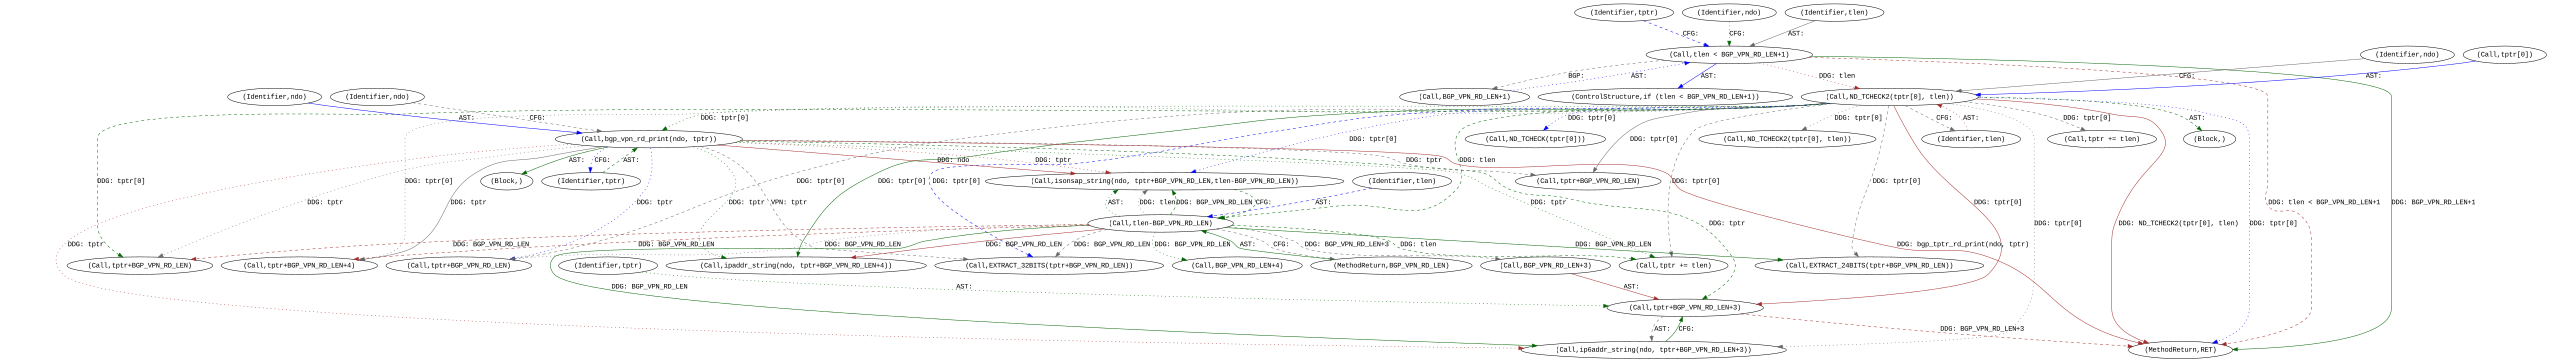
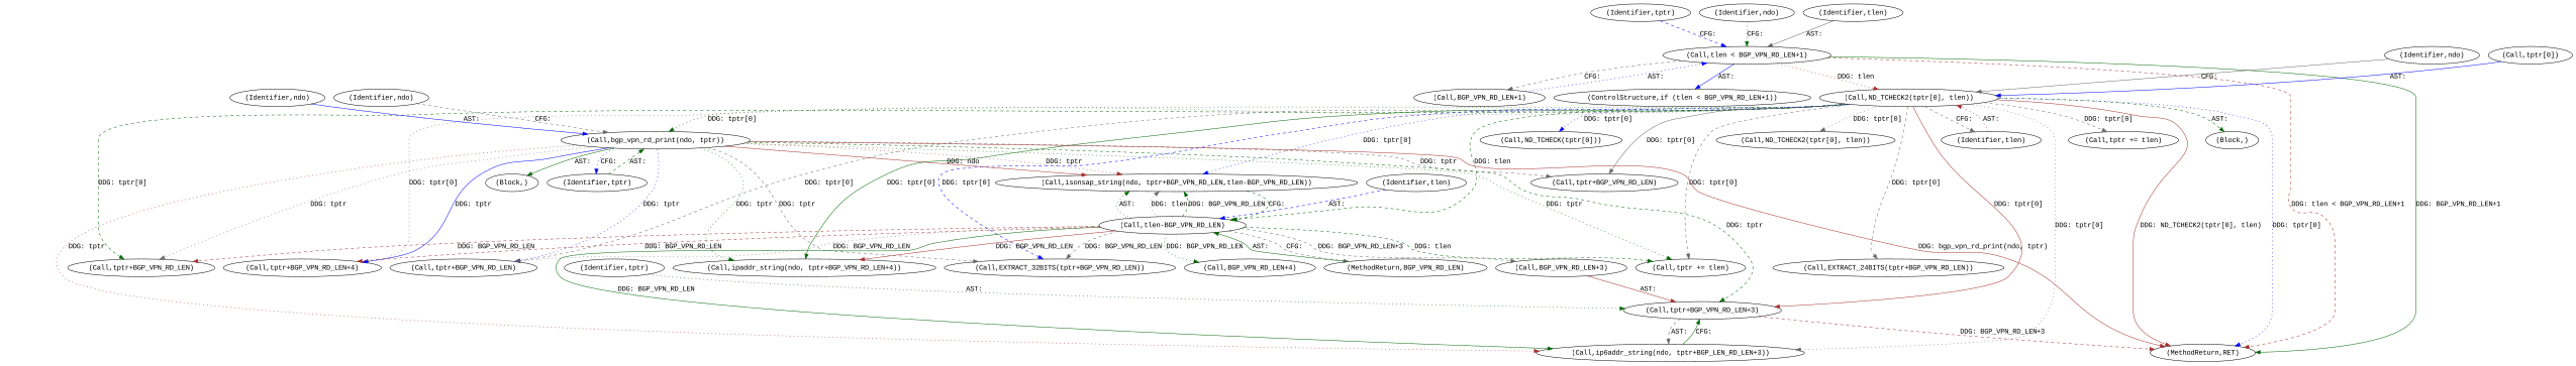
  digraph {
    fontname="Liberation Mono"
    node [fontname="Liberation Mono"]
    edge [color=gray40 fontname="Liberation Mono" style=dashed]
    n1 [label="(Call,tptr+BGP_VPN_RD_LEN+3)"]
-   n2 [label="(Call,ip6addr_string(ndo, tptr+BGP_VPN_RD_LEN+3))"]
+   n2 [label="(Call,ip6addr_string(ndo, tptr+BGP_LEN_RD_LEN+3))"]
    n3 [label="(MethodReturn,RET)"]
    n4 [label="(Call,BGP_VPN_RD_LEN+3)"]
    n5 [label="(Call,ND_TCHECK2(tptr[0], tlen))"]
    n6 [label="(Call,bgp_vpn_rd_print(ndo, tptr))"]
    n7 [label="(Call,tlen-BGP_VPN_RD_LEN)"]
    n8 [label="(Call,ND_TCHECK(tptr[0]))"]
    n9 [label="(Call,tptr+BGP_VPN_RD_LEN)"]
    n10 [label="(Call,ipaddr_string(ndo, tptr+BGP_VPN_RD_LEN+4))"]
    n11 [label="(Call,EXTRACT_32BITS(tptr+BGP_VPN_RD_LEN))"]
    n12 [label="(Call,ND_TCHECK2(tptr[0], tlen))"]
    n13 [label="(Call,EXTRACT_24BITS(tptr+BGP_VPN_RD_LEN))"]
    n14 [label="(Call,tptr += tlen)"]
    n15 [label="(Identifier,tlen)"]
    n16 [label="(Call,tptr+BGP_VPN_RD_LEN)"]
    n17 [label="(Call,tptr+BGP_VPN_RD_LEN+4)"]
    n18 [label="(Call,isonsap_string(ndo, tptr+BGP_VPN_RD_LEN,tlen-BGP_VPN_RD_LEN))"]
    n19 [label="(Call,tptr += tlen)"]
    n20 [label="(Call,tptr+BGP_VPN_RD_LEN)"]
    n21 [label="(Block,)"]
    n22 [label="(Block,)"]
    n23 [label="(Identifier,tptr)"]
    n24 [label="(Call,BGP_VPN_RD_LEN+4)"]
    n25 [label="(MethodReturn,BGP_VPN_RD_LEN)"]
    n26 [label="(Call,tlen < BGP_VPN_RD_LEN+1)"]
    n27 [label="(Call,BGP_VPN_RD_LEN+1)"]
    n28 [label="(ControlStructure,if (tlen < BGP_VPN_RD_LEN+1))"]
    n29 [label="(Identifier,ndo)"]
    n30 [label="(Identifier,tlen)"]
    n31 [label="(Identifier,tptr)"]
    n32 [label="(Identifier,ndo)"]
    n33 [label="(Identifier,ndo)"]
    n34 [label="(Call,tptr[0])"]
    n35 [label="(Identifier,tptr)"]
    n36 [label="(Identifier,ndo)"]
    n37 [label="(Identifier,tlen)"]
    n1 -> n2 [label="AST: "]
    n1 -> n3 [color=brown label="DDG: BGP_VPN_RD_LEN+3"]
    n2 -> n1 [color=darkgreen label="CFG: " style=solid]
    n4 -> n1 [color=brown label="AST: " style=solid]
    n5 -> n1 [color=brown label="DDG: tptr[0]" style=solid]
    n5 -> n2 [label="DDG: tptr[0]" style=dotted]
    n5 -> n3 [color=brown label="DDG: ND_TCHECK2(tptr[0], tlen)" style=solid]
    n5 -> n3 [color=blue label="DDG: tptr[0]" style=dotted]
    n5 -> n6 [color=darkgreen label="DDG: tptr[0]" style=dotted]
    n5 -> n7 [color=darkgreen label="DDG: tlen"]
    n5 -> n8 [color=blue label="DDG: tptr[0]" style=dotted]
    n5 -> n9 [label="DDG: tptr[0]"]
    n5 -> n10 [color=darkgreen label="DDG: tptr[0]" style=solid]
    n5 -> n11 [color=blue label="DDG: tptr[0]"]
    n5 -> n12 [label="DDG: tptr[0]" style=dotted]
    n5 -> n13 [label="DDG: tptr[0]"]
    n5 -> n14 [label="DDG: tptr[0]"]
    n5 -> n15 [label="CFG: "]
    n5 -> n16 [color=darkgreen label="DDG: tptr[0]"]
    n5 -> n17 [label="DDG: tptr[0]" style=dotted]
    n5 -> n18 [color=blue label="DDG: tptr[0]" style=dotted]
    n5 -> n19 [label="DDG: tptr[0]"]
    n5 -> n20 [label="DDG: tptr[0]" style=solid]
    n5 -> n21 [color=darkgreen label="AST: "]
    n6 -> n1 [color=darkgreen label="DDG: tptr"]
    n6 -> n2 [color=brown label="DDG: tptr" style=dotted]
-   n6 -> n3 [color=brown label="DDG: bgp_tptr_rd_print(ndo, tptr)" style=solid]
+   n6 -> n3 [color=brown label="DDG: bgp_vpn_rd_print(ndo, tptr)" style=solid]
    n6 -> n9 [color=blue label="DDG: tptr" style=dotted]
    n6 -> n10 [color=darkgreen label="DDG: tptr" style=dotted]
-   n6 -> n11 [label="VPN: tptr"]
+   n6 -> n11 [label="DDG: tptr"]
    n6 -> n14 [color=darkgreen label="DDG: tptr" style=dotted]
    n6 -> n16 [label="DDG: tptr" style=dotted]
-   n6 -> n17 [label="DDG: tptr" style=solid]
+   n6 -> n17 [color=blue label="DDG: tptr" style=solid]
    n6 -> n18 [color=brown label="DDG: ndo" style=solid]
    n6 -> n18 [color=brown label="DDG: tptr" style=dotted]
    n6 -> n20 [label="DDG: tptr"]
    n6 -> n22 [color=darkgreen label="AST: " style=solid]
    n6 -> n23 [color=blue label="CFG: " style=dotted]
    n7 -> n2 [color=darkgreen label="DDG: BGP_VPN_RD_LEN" style=solid]
    n7 -> n4 [label="DDG: BGP_VPN_RD_LEN+3"]
    n7 -> n9 [label="DDG: BGP_VPN_RD_LEN" style=dotted]
    n7 -> n10 [color=brown label="DDG: BGP_VPN_RD_LEN" style=solid]
    n7 -> n11 [label="DDG: BGP_VPN_RD_LEN"]
-   n7 -> n13 [color=darkgreen label="DDG: BGP_VPN_RD_LEN" style=solid]
    n7 -> n14 [color=darkgreen label="DDG: tlen"]
    n7 -> n16 [color=brown label="DDG: BGP_VPN_RD_LEN"]
    n7 -> n17 [color=brown label="DDG: BGP_VPN_RD_LEN"]
    n7 -> n18 [color=darkgreen label="AST: " style=dotted]
    n7 -> n18 [label="DDG: tlen" style=dotted]
    n7 -> n18 [color=darkgreen label="DDG: BGP_VPN_RD_LEN"]
    n7 -> n24 [color=darkgreen label="DDG: BGP_VPN_RD_LEN" style=dotted]
    n7 -> n25 [label="CFG: "]
    n15 -> n5 [color=brown label="AST: " style=dotted]
    n18 -> n7 [color=darkgreen label="CFG: "]
    n23 -> n6 [color=darkgreen label="AST: "]
    n25 -> n7 [color=darkgreen label="AST: " style=solid]
    n26 -> n3 [color=brown label="DDG: tlen < BGP_VPN_RD_LEN+1"]
    n26 -> n3 [color=darkgreen label="DDG: BGP_VPN_RD_LEN+1" style=solid]
    n26 -> n5 [color=brown label="DDG: tlen" style=dotted]
-   n26 -> n27 [label="BGP: "]
+   n26 -> n27 [label="CFG: "]
    n26 -> n28 [color=blue label="AST: " style=solid]
    n27 -> n26 [color=blue label="AST: " style=dotted]
    n29 -> n5 [label="CFG: " style=solid]
    n30 -> n7 [color=blue label="AST: "]
    n31 -> n26 [color=blue label="CFG: "]
    n32 -> n6 [color=blue label="AST: " style=solid]
    n33 -> n6 [label="CFG: "]
    n34 -> n5 [color=blue label="AST: " style=solid]
    n35 -> n1 [color=darkgreen label="AST: " style=dotted]
    n36 -> n26 [color=darkgreen label="CFG: " style=dotted]
    n37 -> n26 [label="AST: " style=solid]
  }
